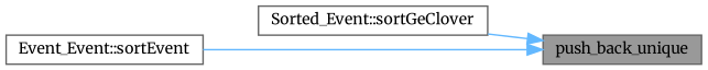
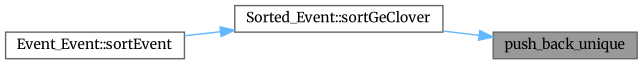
  digraph {
    fontname=Merriweather
    rankdir=RL
    node [color=grey40 fillcolor=white fontname=Merriweather fontsize=10 shape=box style=filled]
    edge [color=steelblue1 dir=back fontname=Merriweather fontsize=10 labelfontname=Helvetica labelfontsize=10 style=solid]
    n1 [color=gray40 fillcolor=grey60 fontcolor=black height=0.2 label=push_back_unique width=0.4]
    n2 [height=0.2 label="Sorted_Event::sortGeClover" width=0.4]
    n3 [height=0.2 label="Event_Event::sortEvent" width=0.4]
    n1 -> n2
-   n1 -> n3
+   n2 -> n3
  }
